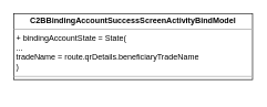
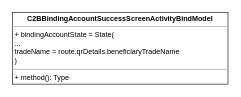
  <mxCell id="0" />
  <mxCell id="1" parent="0" />
- <mxCell id="2" value="&lt;p style=&quot;margin:0px;margin-top:4px;text-align:center;&quot;&gt;&lt;b&gt;C2BBindingAccountSuccessScreenActivityBindModel&lt;/b&gt;&lt;/p&gt;&lt;hr size=&quot;1&quot;&gt;&lt;p style=&quot;margin:0px;margin-left:4px;&quot;&gt;+ bindingAccountState = State(&lt;/p&gt;&lt;p style=&quot;margin:0px;margin-left:4px;&quot;&gt;...&lt;/p&gt;&lt;p style=&quot;margin:0px;margin-left:4px;&quot;&gt;tradeName = route.qrDetails.beneficiaryTradeName&lt;br&gt;&lt;/p&gt;&lt;p style=&quot;margin:0px;margin-left:4px;&quot;&gt;)&lt;br&gt;&lt;/p&gt;&lt;hr size=&quot;1&quot;&gt;&lt;p style=&quot;margin:0px;margin-left:4px;&quot;&gt;+ method(): Type&lt;/p&gt;" style="verticalAlign=top;align=left;overflow=fill;fontSize=12;fontFamily=Helvetica;html=1;" vertex="1" parent="1"><mxGeometry x="20" y="20" width="360" height="100" as="geometry" /></mxCell>
+ <mxCell id="2" value="&lt;p style=&quot;margin:0px;margin-top:4px;text-align:center;&quot;&gt;&lt;b&gt;C2BBindingAccountSuccessScreenActivityBindModel&lt;/b&gt;&lt;/p&gt;&lt;hr size=&quot;1&quot;&gt;&lt;p style=&quot;margin:0px;margin-left:4px;&quot;&gt;+ bindingAccountState = State(&lt;/p&gt;&lt;p style=&quot;margin:0px;margin-left:4px;&quot;&gt;...&lt;/p&gt;&lt;p style=&quot;margin:0px;margin-left:4px;&quot;&gt;tradeName = route.qrDetails.beneficiaryTradeName&lt;br&gt;&lt;/p&gt;&lt;p style=&quot;margin:0px;margin-left:4px;&quot;&gt;)&lt;br&gt;&lt;/p&gt;&lt;hr size=&quot;1&quot;&gt;&lt;p style=&quot;margin:0px;margin-left:4px;&quot;&gt;+ method(): Type&lt;/p&gt;" style="verticalAlign=top;align=left;overflow=fill;fontSize=12;fontFamily=Helvetica;html=1;" vertex="1" parent="1"><mxGeometry x="20" y="20" width="360" height="120" as="geometry" /></mxCell>
